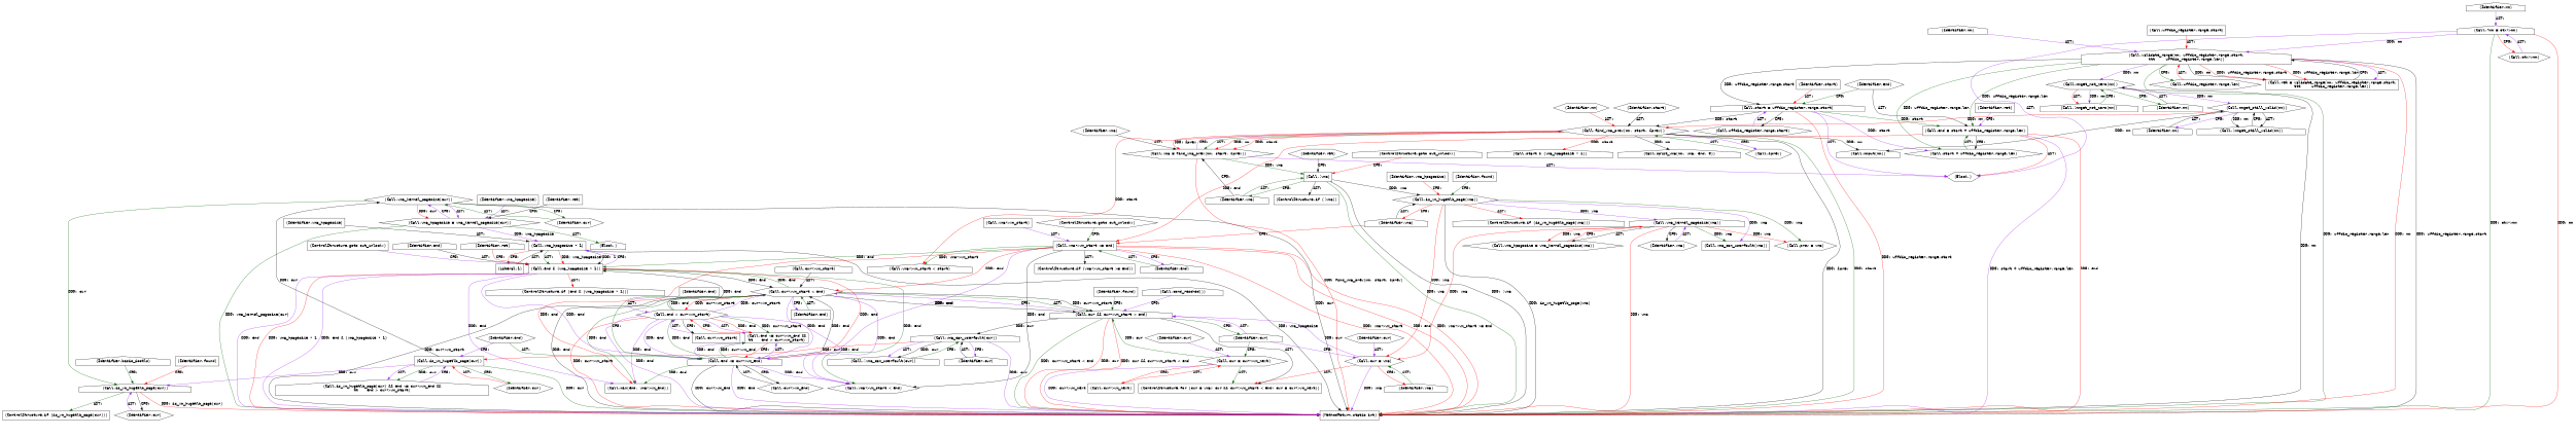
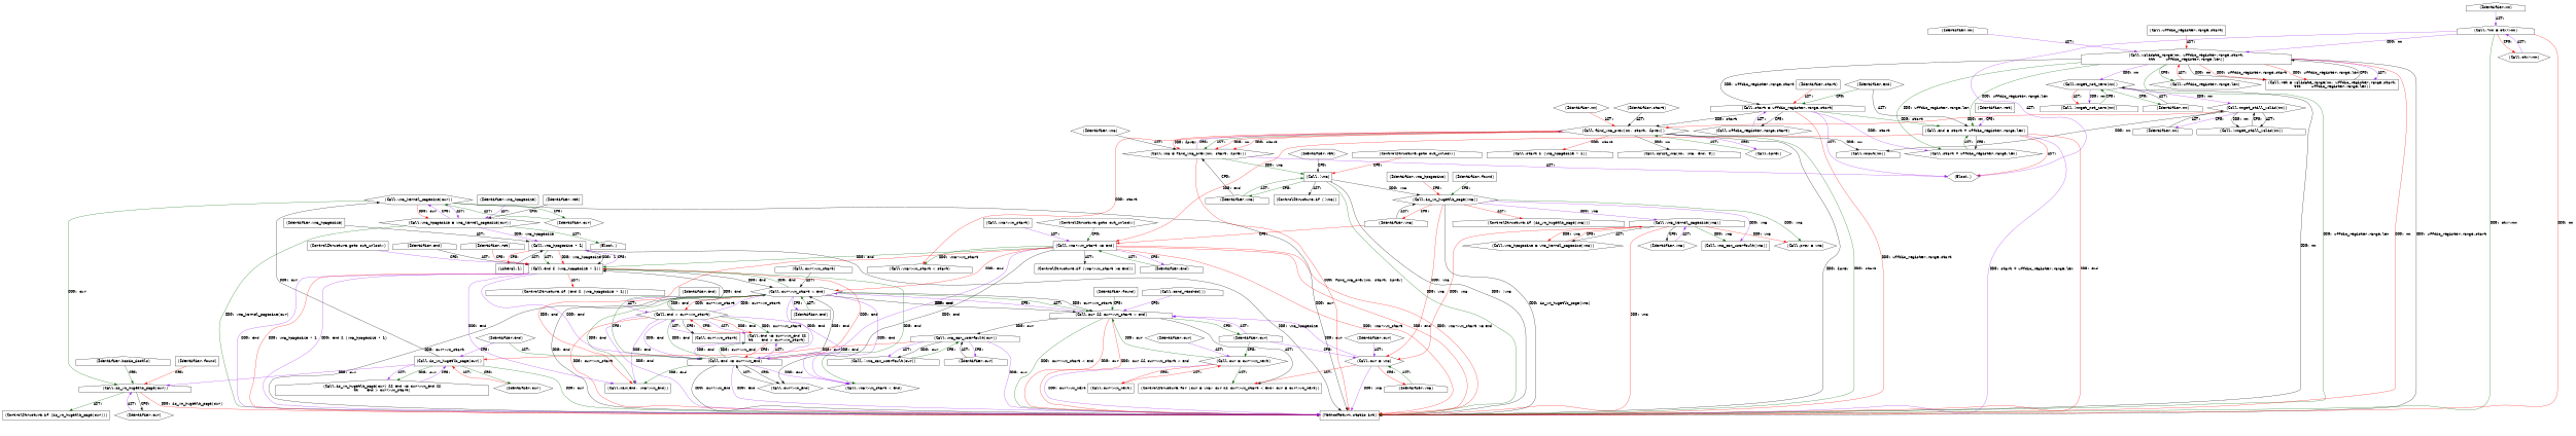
  digraph {
    fontname="DejaVu Sans Mono"
    node [fontname="DejaVu Sans Mono" shape=house]
    edge [color=purple fontname="DejaVu Sans Mono"]
    n1 [label="(Call,is_vm_hugetlb_page(cur))"]
    n2 [label="(Identifier,cur)" shape=hexagon]
    n3 [label="(ControlStructure,if (is_vm_hugetlb_page(cur)))" shape=box]
    n4 [label="(MethodReturn,static int)" shape=box]
    n5 [label="(Call,vma_kernel_pagesize(cur))" shape=hexagon]
    n6 [label="(Call,vma_hpagesize = vma_kernel_pagesize(cur))" shape=hexagon]
    n7 [label="(Identifier,cur)" shape=hexagon]
    n8 [label="(Call,vma_hpagesize - 1)" shape=box]
    n9 [label="(Block,)"]
    n10 [label="(Call,is_vm_hugetlb_page(cur))" shape=box]
    n11 [label="(Identifier,cur)" shape=hexagon]
    n12 [label="(Call,is_vm_hugetlb_page(cur) && end <= cur->vm_end &&\n\t\t    end > cur->vm_start)"]
    n13 [label="(Call,vma_can_userfault(cur))"]
    n14 [label="(Call,!vma_can_userfault(cur))"]
    n15 [label="(Identifier,cur)"]
    n16 [label="(Call,cur && cur->vm_start < end)"]
    n17 [label="(Call,cur->vm_start < end)" shape=hexagon]
    n18 [label="(ControlStructure,for (cur = vma; cur && cur->vm_start < end; cur = cur->vm_next))" shape=box]
    n19 [label="(Identifier,cur)"]
    n20 [label="(Call,end > cur->vm_start)" shape=hexagon]
    n21 [label="(Call,end <= cur->vm_end)"]
    n22 [label="(Call,end & (vma_hpagesize - 1))" shape=box]
    n23 [label="(Identifier,end)" shape=box]
    n24 [label="(Call,min(end, vma->vm_end))" shape=box]
    n25 [label="(Call,vma->vm_start < end)" shape=hexagon]
    n26 [label="(Call,cur = cur->vm_next)" shape=hexagon]
    n27 [label="(Call,cur = vma)" shape=hexagon]
    n28 [label="(Call,cur->vm_next)" shape=box]
    n29 [label="(Identifier,vma)"]
    n30 [label="(Call,vma_kernel_pagesize(vma))"]
    n31 [label="(Identifier,vma)" shape=hexagon]
    n32 [label="(Call,vma_can_userfault(vma))" shape=box]
    n33 [label="(Call,vma_hpagesize = vma_kernel_pagesize(vma))" shape=hexagon]
    n34 [label="(Call,prev = vma)" shape=hexagon]
    n35 [label="(Call,is_vm_hugetlb_page(vma))" shape=hexagon]
    n36 [label="(ControlStructure,if (is_vm_hugetlb_page(vma)))"]
    n37 [label="(Identifier,vma)"]
    n38 [label="(Call,vma->vm_start >= end)" shape=box]
    n39 [label="(Call,!vma)" shape=box]
    n40 [label="(ControlStructure,if (!vma))" shape=box]
    n41 [label="(Identifier,vma)"]
    n42 [label="(Call,vma = find_vma_prev(mm, start, &prev))" shape=hexagon]
    n43 [label="(Call,find_vma_prev(mm, start, &prev))" shape=hexagon]
    n44 [label="(Block,)" shape=hexagon]
    n45 [label="(Call,vma->vm_start < start)"]
    n46 [label="(Call,start & (vma_hpagesize - 1))"]
    n47 [label="(Call,split_vma(mm, vma, end, 0))"]
    n48 [label="(Call,&prev)" shape=hexagon]
    n49 [label="(Call,mmput(mm))"]
    n50 [label="(Call,mmget_still_valid(mm))" shape=hexagon]
    n51 [label="(Identifier,mm)"]
    n52 [label="(Call,!mmget_still_valid(mm))"]
    n53 [label="(Call,mmget_not_zero(mm))" shape=hexagon]
    n54 [label="(Identifier,mm)"]
    n55 [label="(Call,!mmget_not_zero(mm))"]
    n56 [label="(Call,validate_range(mm, uffdio_register.range.start,\n\t\t\t     uffdio_register.range.len))"]
    n57 [label="(Call,start = uffdio_register.range.start)"]
    n58 [label="(Call,end = start + uffdio_register.range.len)" shape=box]
    n59 [label="(Call,start + uffdio_register.range.len)" shape=hexagon]
    n60 [label="(Call,uffdio_register.range.len)" shape=hexagon]
    n61 [label="(Call,ret = validate_range(mm, uffdio_register.range.start,\n\t\t\t     uffdio_register.range.len))" shape=box]
    n62 [label="(Call,uffdio_register.range.start)" shape=hexagon]
    n63 [label="(Call,*mm = ctx->mm)"]
    n64 [label="(Call,ctx->mm)" shape=hexagon]
    n65 [label="(Call,cur->vm_start)" shape=box]
    n66 [label="(Call,end <= cur->vm_end &&\n\t\t    end > cur->vm_start)" shape=box]
    n67 [label="(Call,cur->vm_end)" shape=hexagon]
    n68 [label="(ControlStructure,if (end & (vma_hpagesize - 1)))"]
    n69 [label="(Literal,1)" shape=box]
    n70 [label="(ControlStructure,if (vma->vm_start >= end))" shape=box]
    n71 [label="(Identifier,end)"]
    n72 [label="(Identifier,end)" shape=hexagon]
    n73 [label="(Identifier,vma_hpagesize)" shape=box]
    n74 [label="(ControlStructure,goto out_unlock;)" shape=hexagon]
    n75 [label="(Identifier,mm)"]
    n76 [label="(Identifier,end)" shape=box]
    n77 [label="(ControlStructure,goto out_unlock;)"]
    n78 [label="(Identifier,mm)" shape=hexagon]
    n79 [label="(Identifier,end)" shape=hexagon]
    n80 [label="(Identifier,start)" shape=hexagon]
    n81 [label="(Identifier,found)" shape=box]
    n82 [label="(ControlStructure,goto out_unlock;)" shape=box]
    n83 [label="(Identifier,vma_hpagesize)" shape=box]
    n84 [label="(Identifier,cur)" shape=hexagon]
    n85 [label="(Call,cur->vm_start)"]
    n86 [label="(Identifier,basic_ioctls)"]
    n87 [label="(Identifier,end)"]
    n88 [label="(Call,cond_resched())"]
    n89 [label="(Identifier,ret)" shape=hexagon]
    n90 [label="(Identifier,vma_hpagesize)" shape=box]
    n91 [label="(Call,vma->vm_start)" shape=box]
    n92 [label="(Identifier,found)" shape=box]
    n93 [label="(Identifier,found)" shape=box]
    n94 [label="(Identifier,vma)" shape=hexagon]
    n95 [label="(Identifier,ret)" shape=box]
    n96 [label="(Identifier,start)" shape=box]
    n97 [label="(Identifier,ret)"]
    n98 [label="(Identifier,mm)"]
    n99 [label="(Identifier,ret)" shape=box]
    n100 [label="(Call,uffdio_register.range.start)" shape=box]
    n101 [label="(Identifier,cur)" shape=hexagon]
    n1 -> n2 [color=black label="CFG: "]
    n1 -> n3 [color=darkgreen label="AST: "]
    n1 -> n4 [color=red label="DDG: is_vm_hugetlb_page(cur)"]
    n2 -> n1 [label="AST: "]
    n5 -> n1 [color=darkgreen label="DDG: cur"]
    n5 -> n4 [color=black label="DDG: cur"]
    n5 -> n6 [label="AST: "]
    n5 -> n6 [color=red label="DDG: cur"]
    n5 -> n7 [color=darkgreen label="CFG: "]
    n6 -> n4 [color=darkgreen label="DDG: vma_kernel_pagesize(cur)"]
    n6 -> n5 [label="CFG: "]
    n6 -> n8 [label="DDG: vma_hpagesize"]
    n6 -> n9 [color=darkgreen label="AST: "]
    n7 -> n5 [color=darkgreen label="AST: "]
    n8 -> n4 [color=black label="DDG: vma_hpagesize"]
    n8 -> n22 [color=darkgreen label="AST: "]
    n8 -> n22 [color=red label="DDG: vma_hpagesize"]
    n8 -> n22 [color=black label="DDG: 1"]
    n8 -> n69 [color=red label="CFG: "]
    n10 -> n1 [label="DDG: cur"]
    n10 -> n4 [color=darkgreen label="DDG: cur"]
    n10 -> n5 [color=black label="DDG: cur"]
    n10 -> n11 [color=darkgreen label="CFG: "]
    n10 -> n12 [label="AST: "]
    n10 -> n12 [color=darkgreen label="DDG: cur"]
    n11 -> n10 [color=red label="AST: "]
    n12 -> n10 [label="CFG: "]
    n13 -> n4 [label="DDG: cur"]
    n13 -> n10 [color=red label="DDG: cur"]
    n13 -> n14 [label="AST: "]
    n13 -> n14 [color=black label="DDG: cur"]
    n13 -> n15 [label="CFG: "]
    n14 -> n13 [color=darkgreen label="CFG: "]
    n15 -> n13 [color=black label="AST: "]
    n16 -> n4 [color=darkgreen label="DDG: cur->vm_start < end"]
    n16 -> n4 [color=red label="DDG: cur"]
    n16 -> n4 [color=red label="DDG: cur && cur->vm_start < end"]
    n16 -> n13 [color=black label="DDG: cur"]
    n16 -> n17 [label="CFG: "]
    n16 -> n18 [color=black label="AST: "]
    n16 -> n19 [color=darkgreen label="CFG: "]
    n17 -> n4 [color=black label="DDG: cur->vm_start"]
    n17 -> n4 [color=black label="DDG: end"]
    n17 -> n16 [color=darkgreen label="AST: "]
    n17 -> n16 [color=black label="DDG: cur->vm_start"]
    n17 -> n16 [color=black label="DDG: end"]
    n17 -> n20 [color=red label="DDG: cur->vm_start"]
    n17 -> n21 [label="DDG: end"]
    n17 -> n22 [color=darkgreen label="DDG: end"]
    n17 -> n23 [label="CFG: "]
    n17 -> n24 [color=darkgreen label="DDG: end"]
    n17 -> n25 [label="DDG: end"]
    n19 -> n16 [label="AST: "]
    n19 -> n26 [color=darkgreen label="CFG: "]
    n19 -> n27 [label="CFG: "]
    n20 -> n4 [color=red label="DDG: cur->vm_start"]
    n20 -> n4 [label="DDG: end"]
    n20 -> n17 [label="DDG: cur->vm_start"]
    n20 -> n17 [color=darkgreen label="DDG: end"]
    n20 -> n21 [label="DDG: end"]
    n20 -> n22 [color=black label="DDG: end"]
    n20 -> n24 [label="DDG: end"]
    n20 -> n25 [label="DDG: end"]
    n20 -> n65 [color=black label="CFG: "]
    n20 -> n66 [label="AST: "]
    n20 -> n66 [color=red label="DDG: end"]
    n20 -> n66 [color=darkgreen label="DDG: cur->vm_start"]
    n21 -> n4 [label="DDG: end"]
    n21 -> n4 [color=black label="DDG: cur->vm_end"]
    n21 -> n17 [color=black label="DDG: end"]
    n21 -> n20 [color=darkgreen label="DDG: end"]
    n21 -> n22 [color=red label="DDG: end"]
    n21 -> n24 [color=darkgreen label="DDG: end"]
    n21 -> n25 [label="DDG: end"]
    n21 -> n66 [label="AST: "]
    n21 -> n66 [label="DDG: end"]
    n21 -> n66 [color=darkgreen label="DDG: cur->vm_end"]
    n21 -> n67 [color=black label="CFG: "]
    n22 -> n4 [label="DDG: end"]
    n22 -> n4 [color=red label="DDG: vma_hpagesize - 1"]
    n22 -> n4 [label="DDG: end & (vma_hpagesize - 1)"]
    n22 -> n8 [label="CFG: "]
    n22 -> n17 [color=black label="DDG: end"]
    n22 -> n21 [label="DDG: end"]
    n22 -> n24 [label="DDG: end"]
    n22 -> n25 [color=darkgreen label="DDG: end"]
    n22 -> n68 [color=red label="AST: "]
    n23 -> n17 [color=darkgreen label="AST: "]
    n26 -> n4 [label="DDG: cur->vm_next"]
    n26 -> n16 [color=darkgreen label="DDG: cur"]
    n26 -> n18 [color=darkgreen label="AST: "]
    n26 -> n28 [color=red label="CFG: "]
    n27 -> n4 [label="DDG: vma"]
    n27 -> n16 [label="DDG: cur"]
    n27 -> n18 [color=red label="AST: "]
    n27 -> n29 [color=red label="CFG: "]
    n28 -> n26 [color=red label="AST: "]
    n29 -> n27 [color=darkgreen label="AST: "]
    n30 -> n4 [color=red label="DDG: vma"]
    n30 -> n27 [color=red label="DDG: vma"]
    n30 -> n31 [color=black label="CFG: "]
    n30 -> n32 [color=darkgreen label="DDG: vma"]
    n30 -> n33 [color=black label="AST: "]
    n30 -> n33 [color=red label="DDG: vma"]
    n30 -> n34 [color=red label="DDG: vma"]
    n31 -> n30 [label="AST: "]
    n33 -> n30 [color=red label="CFG: "]
    n35 -> n4 [color=black label="DDG: is_vm_hugetlb_page(vma)"]
    n35 -> n27 [color=red label="DDG: vma"]
    n35 -> n30 [label="DDG: vma"]
    n35 -> n32 [label="DDG: vma"]
    n35 -> n34 [color=darkgreen label="DDG: vma"]
    n35 -> n36 [color=red label="AST: "]
    n35 -> n37 [color=red label="CFG: "]
    n37 -> n35 [color=black label="AST: "]
    n37 -> n38 [color=red label="CFG: "]
    n38 -> n4 [color=red label="DDG: end"]
    n38 -> n4 [color=red label="DDG: vma->vm_start >= end"]
    n38 -> n4 [color=red label="DDG: vma->vm_start"]
    n38 -> n17 [color=red label="DDG: end"]
    n38 -> n21 [label="DDG: end"]
    n38 -> n22 [color=darkgreen label="DDG: end"]
    n38 -> n24 [color=red label="DDG: end"]
-   n38 -> n25 [color=black label="DDG: end"]
+   n38 -> n67 [color=black label="DDG: end"]
    n38 -> n45 [color=darkgreen label="DDG: vma->vm_start"]
    n38 -> n70 [color=black label="AST: "]
    n38 -> n71 [label="CFG: "]
    n39 -> n4 [color=darkgreen label="DDG: vma"]
    n39 -> n4 [color=black label="DDG: !vma"]
    n39 -> n35 [color=black label="DDG: vma"]
    n39 -> n40 [color=black label="AST: "]
    n39 -> n41 [color=darkgreen label="CFG: "]
    n41 -> n39 [color=darkgreen label="AST: "]
    n41 -> n42 [color=black label="CFG: "]
    n42 -> n4 [color=red label="DDG: find_vma_prev(mm, start, &prev)"]
    n42 -> n39 [color=darkgreen label="DDG: vma"]
    n42 -> n43 [label="CFG: "]
    n42 -> n44 [label="AST: "]
    n43 -> n4 [color=black label="DDG: &prev"]
    n43 -> n4 [color=darkgreen label="DDG: start"]
    n43 -> n42 [color=darkgreen label="AST: "]
    n43 -> n42 [color=red label="DDG: mm"]
    n43 -> n42 [color=red label="DDG: start"]
    n43 -> n42 [color=red label="DDG: &prev"]
    n43 -> n45 [color=red label="DDG: start"]
    n43 -> n46 [color=red label="DDG: start"]
    n43 -> n47 [color=black label="DDG: mm"]
    n43 -> n48 [label="CFG: "]
    n43 -> n49 [color=black label="DDG: mm"]
    n48 -> n43 [color=darkgreen label="AST: "]
    n50 -> n43 [color=red label="DDG: mm"]
    n50 -> n49 [color=black label="DDG: mm"]
    n50 -> n51 [label="CFG: "]
    n50 -> n52 [color=black label="AST: "]
    n50 -> n52 [color=black label="DDG: mm"]
    n51 -> n50 [color=black label="AST: "]
    n52 -> n50 [color=black label="CFG: "]
    n53 -> n4 [color=black label="DDG: mm"]
    n53 -> n50 [label="DDG: mm"]
    n53 -> n54 [color=darkgreen label="CFG: "]
    n53 -> n55 [color=red label="AST: "]
    n53 -> n55 [label="DDG: mm"]
    n54 -> n53 [color=black label="AST: "]
    n55 -> n53 [color=darkgreen label="CFG: "]
    n56 -> n4 [color=black label="DDG: uffdio_register.range.start"]
    n56 -> n4 [color=darkgreen label="DDG: uffdio_register.range.len"]
    n56 -> n4 [color=red label="DDG: mm"]
    n56 -> n53 [label="DDG: mm"]
    n56 -> n57 [color=black label="DDG: uffdio_register.range.start"]
    n56 -> n58 [color=darkgreen label="DDG: uffdio_register.range.len"]
    n56 -> n59 [color=darkgreen label="DDG: uffdio_register.range.len"]
    n56 -> n60 [color=darkgreen label="CFG: "]
    n56 -> n61 [label="AST: "]
    n56 -> n61 [color=black label="DDG: mm"]
    n56 -> n61 [color=red label="DDG: uffdio_register.range.start"]
    n56 -> n61 [color=red label="DDG: uffdio_register.range.len"]
    n57 -> n4 [color=red label="DDG: uffdio_register.range.start"]
    n57 -> n43 [color=black label="DDG: start"]
    n57 -> n44 [label="AST: "]
    n57 -> n58 [color=darkgreen label="DDG: start"]
    n57 -> n59 [label="DDG: start"]
    n57 -> n62 [color=black label="CFG: "]
    n58 -> n4 [color=red label="DDG: end"]
    n58 -> n4 [label="DDG: start + uffdio_register.range.len"]
    n58 -> n38 [color=red label="DDG: end"]
    n58 -> n44 [color=red label="AST: "]
    n58 -> n59 [color=black label="CFG: "]
    n59 -> n58 [color=darkgreen label="AST: "]
    n60 -> n56 [color=red label="AST: "]
    n61 -> n56 [color=black label="CFG: "]
    n62 -> n57 [label="AST: "]
    n63 -> n4 [color=red label="DDG: mm"]
    n63 -> n4 [color=darkgreen label="DDG: ctx->mm"]
    n63 -> n44 [label="AST: "]
    n63 -> n56 [label="DDG: mm"]
    n63 -> n64 [color=red label="CFG: "]
    n64 -> n63 [label="AST: "]
    n65 -> n20 [label="AST: "]
    n66 -> n20 [color=red label="CFG: "]
    n66 -> n21 [color=red label="CFG: "]
    n67 -> n21 [color=black label="AST: "]
    n69 -> n8 [color=black label="AST: "]
    n71 -> n38 [color=darkgreen label="AST: "]
    n72 -> n57 [color=darkgreen label="CFG: "]
    n72 -> n58 [color=black label="AST: "]
    n73 -> n8 [color=black label="AST: "]
    n74 -> n38 [color=darkgreen label="CFG: "]
    n75 -> n63 [label="AST: "]
    n76 -> n20 [label="AST: "]
    n76 -> n21 [color=darkgreen label="CFG: "]
    n77 -> n39 [color=red label="CFG: "]
    n78 -> n43 [color=red label="AST: "]
    n79 -> n10 [label="CFG: "]
    n79 -> n21 [color=darkgreen label="AST: "]
    n80 -> n43 [color=black label="AST: "]
    n81 -> n16 [color=darkgreen label="CFG: "]
    n82 -> n22 [label="CFG: "]
    n83 -> n35 [color=red label="CFG: "]
    n84 -> n27 [label="AST: "]
    n85 -> n17 [color=black label="AST: "]
    n86 -> n1 [color=darkgreen label="CFG: "]
    n87 -> n22 [color=black label="AST: "]
    n88 -> n16 [label="CFG: "]
    n89 -> n39 [color=black label="CFG: "]
    n90 -> n6 [label="AST: "]
    n91 -> n38 [label="AST: "]
    n92 -> n35 [color=darkgreen label="CFG: "]
    n93 -> n1 [color=red label="CFG: "]
    n94 -> n42 [color=black label="AST: "]
    n95 -> n6 [color=black label="CFG: "]
    n96 -> n57 [color=red label="AST: "]
    n97 -> n22 [color=red label="CFG: "]
    n98 -> n56 [label="AST: "]
    n99 -> n58 [label="CFG: "]
    n100 -> n56 [color=red label="AST: "]
    n101 -> n26 [label="AST: "]
  }
